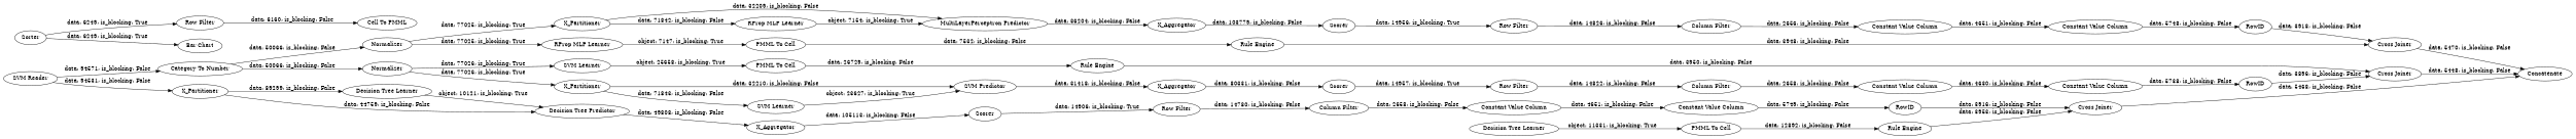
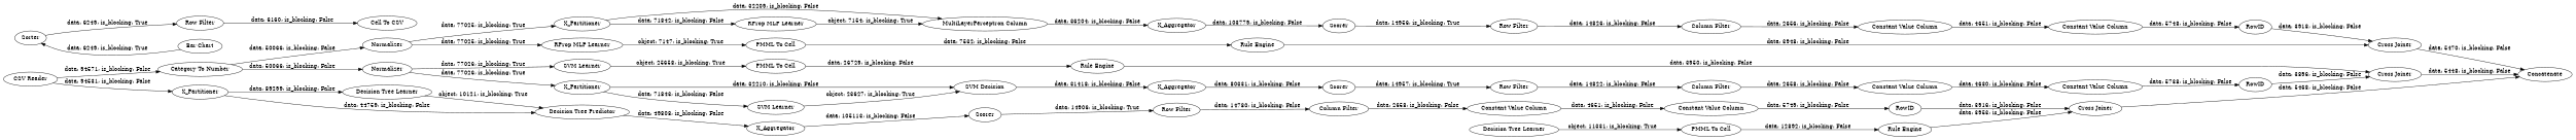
  digraph {
    rankdir=LR
    n1 [label="SVM Learner"]
    n2 [label="PMML To Cell"]
    n3 [label="Rule Engine"]
    n4 [label=RowID]
    n5 [label="Cross Joiner"]
    n6 [label=Concatenate]
    n7 [label=X_Aggregator]
    n8 [label=Scorer]
    n9 [label="Row Filter"]
    n10 [label="Category To Number"]
    n11 [label=Normalizer]
    n12 [label=Normalizer]
    n13 [label=X_Partitioner]
    n14 [label="RProp MLP Learner"]
    n15 [label=X_Partitioner]
    n16 [label=X_Aggregator]
    n17 [label=Scorer]
    n18 [label="Row Filter"]
-   n19 [label="MultiLayerPerceptron Predictor"]
+   n19 [label="MultiLayerPerceptron Column"]
    n20 [label="RProp MLP Learner"]
    n21 [label="PMML To Cell"]
-   n22 [label="SVM Predictor"]
+   n22 [label="SVM Decision"]
    n23 [label="SVM Learner"]
    n24 [label="Decision Tree Learner"]
    n25 [label="Decision Tree Predictor"]
    n26 [label=Sorter]
    n27 [label="Row Filter"]
    n28 [label="Bar Chart"]
-   n29 [label="Cell To PMML"]
+   n29 [label="Cell To CSV"]
    n30 [label=X_Partitioner]
    n31 [label="Cross Joiner"]
    n32 [label="Constant Value Column"]
    n33 [label=RowID]
    n34 [label="Constant Value Column"]
    n35 [label="Constant Value Column"]
    n36 [label=RowID]
    n37 [label="Rule Engine"]
    n38 [label="Cross Joiner"]
    n39 [label="Row Filter"]
    n40 [label="Column Filter"]
    n41 [label="Constant Value Column"]
    n42 [label="Rule Engine"]
    n43 [label="Constant Value Column"]
    n44 [label="Constant Value Column"]
    n45 [label=Scorer]
    n46 [label="Decision Tree Learner"]
    n47 [label="PMML To Cell"]
    n48 [label="Column Filter"]
    n49 [label=X_Aggregator]
    n50 [label="Column Filter"]
-   n51 [label="SVM Reader"]
+   n51 [label="CSV Reader"]
    n1 -> n2 [label="object: 25658; is_blocking: True"]
    n2 -> n3 [label="data: 26729; is_blocking: False"]
    n3 -> n31 [label="data: 3950; is_blocking: False"]
    n4 -> n5 [label="data: 3918; is_blocking: False"]
    n5 -> n6 [label="data: 5470; is_blocking: False"]
    n7 -> n8 [label="data: 105113; is_blocking: False"]
    n8 -> n9 [label="data: 14906; is_blocking: True"]
    n9 -> n50 [label="data: 14780; is_blocking: False"]
    n10 -> n11 [label="data: 50066; is_blocking: False"]
    n10 -> n12 [label="data: 50066; is_blocking: False"]
    n11 -> n13 [label="data: 77025; is_blocking: True"]
    n11 -> n14 [label="data: 77025; is_blocking: True"]
    n12 -> n1 [label="data: 77026; is_blocking: True"]
    n12 -> n15 [label="data: 77026; is_blocking: True"]
    n13 -> n19 [label="data: 32209; is_blocking: False"]
    n13 -> n20 [label="data: 71842; is_blocking: False"]
    n14 -> n21 [label="object: 7147; is_blocking: True"]
    n15 -> n22 [label="data: 32210; is_blocking: False"]
    n15 -> n23 [label="data: 71843; is_blocking: False"]
    n16 -> n17 [label="data: 103779; is_blocking: False"]
    n17 -> n18 [label="data: 14956; is_blocking: True"]
    n18 -> n48 [label="data: 14826; is_blocking: False"]
    n19 -> n16 [label="data: 36204; is_blocking: False"]
    n20 -> n19 [label="object: 7154; is_blocking: True"]
    n21 -> n42 [label="data: 7532; is_blocking: False"]
    n22 -> n49 [label="data: 31418; is_blocking: False"]
    n23 -> n22 [label="object: 23627; is_blocking: True"]
    n24 -> n25 [label="object: 10121; is_blocking: True"]
    n25 -> n7 [label="data: 49808; is_blocking: False"]
    n26 -> n27 [label="data: 6249; is_blocking: True"]
-   n26 -> n28 [label="data: 6249; is_blocking: True"]
+   n28 -> n26 [label="data: 6249; is_blocking: True"]
    n27 -> n29 [label="data: 6160; is_blocking: False"]
    n30 -> n24 [label="data: 89299; is_blocking: False"]
    n30 -> n25 [label="data: 44759; is_blocking: False"]
    n31 -> n6 [label="data: 5448; is_blocking: False"]
    n32 -> n33 [label="data: 5738; is_blocking: False"]
    n33 -> n31 [label="data: 3896; is_blocking: False"]
    n34 -> n35 [label="data: 4651; is_blocking: False"]
    n35 -> n36 [label="data: 5749; is_blocking: False"]
    n36 -> n38 [label="data: 3916; is_blocking: False"]
    n37 -> n38 [label="data: 3953; is_blocking: False"]
    n38 -> n6 [label="data: 5468; is_blocking: False"]
    n39 -> n40 [label="data: 14822; is_blocking: False"]
    n40 -> n41 [label="data: 2658; is_blocking: False"]
    n41 -> n32 [label="data: 4630; is_blocking: False"]
    n42 -> n5 [label="data: 3948; is_blocking: False"]
    n43 -> n44 [label="data: 4651; is_blocking: False"]
    n44 -> n4 [label="data: 5748; is_blocking: False"]
    n45 -> n39 [label="data: 14957; is_blocking: True"]
    n46 -> n47 [label="object: 11331; is_blocking: True"]
    n47 -> n37 [label="data: 12892; is_blocking: False"]
    n48 -> n43 [label="data: 2656; is_blocking: False"]
    n49 -> n45 [label="data: 80331; is_blocking: False"]
    n50 -> n34 [label="data: 2658; is_blocking: False"]
    n51 -> n10 [label="data: 94571; is_blocking: False"]
    n51 -> n30 [label="data: 94531; is_blocking: False"]
  }
